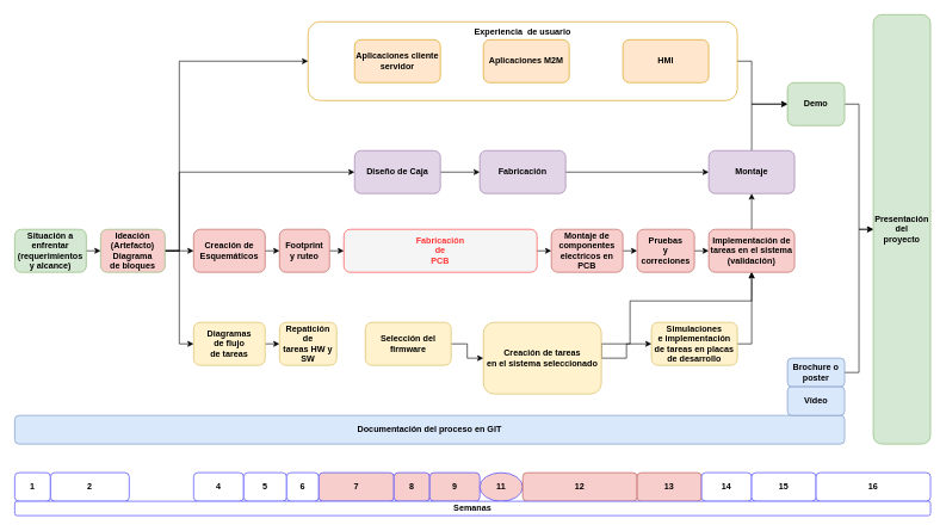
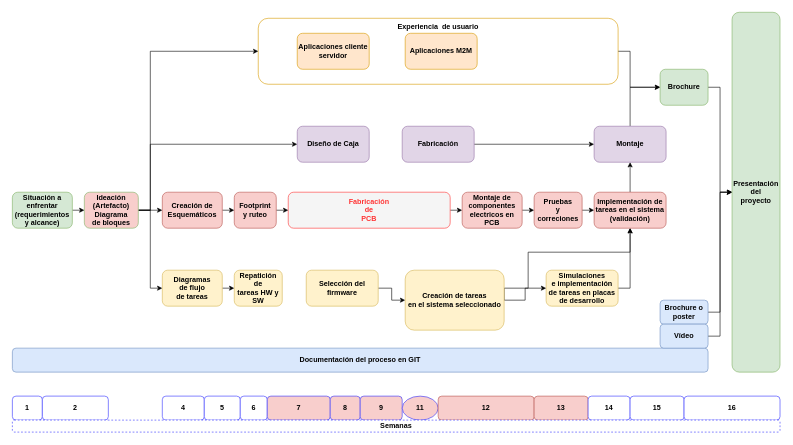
  <mxCell id="0" />
  <mxCell id="1" parent="0" />
  <mxCell id="2" style="edgeStyle=orthogonalEdgeStyle;rounded=0;orthogonalLoop=1;jettySize=auto;html=1;exitX=1;exitY=0.5;exitDx=0;exitDy=0;entryX=0;entryY=0.5;entryDx=0;entryDy=0;fontSize=12;fontStyle=1" parent="1" source="3" target="27" edge="1"><mxGeometry relative="1" as="geometry"><Array as="points"><mxPoint x="1050" y="85" /><mxPoint x="1050" y="145" /></Array></mxGeometry></mxCell>
  <mxCell id="3" value="Experiencia&amp;nbsp; de usuario" style="rounded=1;whiteSpace=wrap;html=1;fillColor=none;strokeColor=#d79b00;verticalAlign=top;fontSize=12;fontStyle=1" parent="1" vertex="1"><mxGeometry x="430" y="30" width="600" height="110" as="geometry" /></mxCell>
  <mxCell id="4" style="edgeStyle=orthogonalEdgeStyle;rounded=0;orthogonalLoop=1;jettySize=auto;html=1;exitX=1;exitY=0.5;exitDx=0;exitDy=0;entryX=0;entryY=0.5;entryDx=0;entryDy=0;fontSize=12;fontStyle=1" parent="1" source="5" target="24" edge="1"><mxGeometry relative="1" as="geometry" /></mxCell>
  <mxCell id="5" value="Fabricación&lt;br style=&quot;font-size: 12px;&quot;&gt;de&lt;br style=&quot;font-size: 12px;&quot;&gt;PCB" style="rounded=1;whiteSpace=wrap;html=1;fillColor=#f5f5f5;strokeColor=#FF3333;fontColor=#FF3333;fontSize=12;fontStyle=1" parent="1" vertex="1"><mxGeometry x="480" y="320" width="270" height="60" as="geometry" /></mxCell>
  <mxCell id="6" style="edgeStyle=orthogonalEdgeStyle;rounded=0;orthogonalLoop=1;jettySize=auto;html=1;exitX=1;exitY=0.5;exitDx=0;exitDy=0;entryX=0;entryY=0.5;entryDx=0;entryDy=0;fontSize=12;fontStyle=1" parent="1" source="7" target="9" edge="1"><mxGeometry relative="1" as="geometry" /></mxCell>
  <mxCell id="7" value="Creación de&lt;br style=&quot;font-size: 12px;&quot;&gt;Esquemáticos" style="rounded=1;whiteSpace=wrap;html=1;fillColor=#f8cecc;strokeColor=#b85450;fontSize=12;fontStyle=1" parent="1" vertex="1"><mxGeometry x="270" y="320" width="100" height="60" as="geometry" /></mxCell>
  <mxCell id="8" style="edgeStyle=orthogonalEdgeStyle;rounded=0;orthogonalLoop=1;jettySize=auto;html=1;exitX=1;exitY=0.5;exitDx=0;exitDy=0;entryX=0;entryY=0.5;entryDx=0;entryDy=0;fontSize=12;fontStyle=1" parent="1" source="9" target="5" edge="1"><mxGeometry relative="1" as="geometry" /></mxCell>
  <mxCell id="9" value="Footprint&lt;br style=&quot;font-size: 12px;&quot;&gt;y ruteo" style="rounded=1;whiteSpace=wrap;html=1;fillColor=#f8cecc;strokeColor=#b85450;fontSize=12;fontStyle=1" parent="1" vertex="1"><mxGeometry x="390" y="320" width="70" height="60" as="geometry" /></mxCell>
  <mxCell id="10" style="edgeStyle=orthogonalEdgeStyle;rounded=0;orthogonalLoop=1;jettySize=auto;html=1;exitX=1;exitY=0.5;exitDx=0;exitDy=0;entryX=0;entryY=0.5;entryDx=0;entryDy=0;fontSize=12;fontStyle=1" parent="1" source="11" target="61" edge="1"><mxGeometry relative="1" as="geometry" /></mxCell>
  <mxCell id="11" value="Brochure o poster" style="rounded=1;whiteSpace=wrap;html=1;fillColor=#dae8fc;strokeColor=#6c8ebf;fontSize=12;fontStyle=1" parent="1" vertex="1"><mxGeometry x="1100" y="500" width="80" height="40" as="geometry" /></mxCell>
  <mxCell id="12" style="edgeStyle=orthogonalEdgeStyle;rounded=0;orthogonalLoop=1;jettySize=auto;html=1;exitX=1;exitY=0.5;exitDx=0;exitDy=0;entryX=0;entryY=0.5;entryDx=0;entryDy=0;fontSize=12;fontStyle=1" parent="1" source="16" target="7" edge="1"><mxGeometry relative="1" as="geometry" /></mxCell>
  <mxCell id="13" style="edgeStyle=orthogonalEdgeStyle;rounded=0;orthogonalLoop=1;jettySize=auto;html=1;exitX=1;exitY=0.5;exitDx=0;exitDy=0;entryX=0;entryY=0.5;entryDx=0;entryDy=0;fontSize=12;fontStyle=1" parent="1" source="16" target="18" edge="1"><mxGeometry relative="1" as="geometry"><Array as="points"><mxPoint x="250" y="350" /><mxPoint x="250" y="240" /></Array></mxGeometry></mxCell>
  <mxCell id="14" style="edgeStyle=orthogonalEdgeStyle;rounded=0;orthogonalLoop=1;jettySize=auto;html=1;exitX=1;exitY=0.5;exitDx=0;exitDy=0;entryX=0;entryY=0.5;entryDx=0;entryDy=0;fontSize=12;fontStyle=1" parent="1" source="16" target="29" edge="1"><mxGeometry relative="1" as="geometry"><Array as="points"><mxPoint x="250" y="350" /><mxPoint x="250" y="480" /></Array></mxGeometry></mxCell>
  <mxCell id="15" style="edgeStyle=orthogonalEdgeStyle;rounded=0;orthogonalLoop=1;jettySize=auto;html=1;exitX=1;exitY=0.5;exitDx=0;exitDy=0;entryX=0;entryY=0.5;entryDx=0;entryDy=0;fontSize=12;fontStyle=1" parent="1" source="16" target="3" edge="1"><mxGeometry relative="1" as="geometry"><Array as="points"><mxPoint x="250" y="350" /><mxPoint x="250" y="85" /></Array></mxGeometry></mxCell>
  <mxCell id="16" value="Ideación&lt;br style=&quot;font-size: 12px;&quot;&gt;(Artefacto)&lt;br style=&quot;font-size: 12px;&quot;&gt;Diagrama&lt;br style=&quot;font-size: 12px;&quot;&gt;de bloques" style="rounded=1;whiteSpace=wrap;html=1;fillColor=#f8cecc;strokeColor=#82b366;fontSize=12;fontStyle=1;" parent="1" vertex="1"><mxGeometry x="140" y="320" width="90" height="60" as="geometry" /></mxCell>
- <mxCell id="17" style="edgeStyle=orthogonalEdgeStyle;rounded=0;orthogonalLoop=1;jettySize=auto;html=1;exitX=1;exitY=0.5;exitDx=0;exitDy=0;entryX=0;entryY=0.5;entryDx=0;entryDy=0;fontSize=12;fontStyle=1" parent="1" source="18" target="20" edge="1"><mxGeometry relative="1" as="geometry" /></mxCell>
  <mxCell id="18" value="Diseño de Caja" style="rounded=1;whiteSpace=wrap;html=1;fillColor=#e1d5e7;strokeColor=#9673a6;fontSize=12;fontStyle=1" parent="1" vertex="1"><mxGeometry x="495" y="210" width="120" height="60" as="geometry" /></mxCell>
  <mxCell id="19" style="edgeStyle=orthogonalEdgeStyle;rounded=0;orthogonalLoop=1;jettySize=auto;html=1;exitX=1;exitY=0.5;exitDx=0;exitDy=0;entryX=0;entryY=0.5;entryDx=0;entryDy=0;fontSize=12;fontStyle=1" parent="1" source="20" target="22" edge="1"><mxGeometry relative="1" as="geometry" /></mxCell>
  <mxCell id="20" value="Fabricación" style="rounded=1;whiteSpace=wrap;html=1;fillColor=#e1d5e7;strokeColor=#9673a6;fontSize=12;fontStyle=1" parent="1" vertex="1"><mxGeometry x="670" y="210" width="120" height="60" as="geometry" /></mxCell>
  <mxCell id="21" style="edgeStyle=orthogonalEdgeStyle;rounded=0;orthogonalLoop=1;jettySize=auto;html=1;exitX=0.5;exitY=0;exitDx=0;exitDy=0;entryX=0;entryY=0.5;entryDx=0;entryDy=0;fontSize=12;fontStyle=1" parent="1" source="22" target="27" edge="1"><mxGeometry relative="1" as="geometry"><mxPoint x="1160" y="240" as="targetPoint" /></mxGeometry></mxCell>
  <mxCell id="22" value="Montaje" style="rounded=1;whiteSpace=wrap;html=1;fillColor=#e1d5e7;strokeColor=#9673a6;fontSize=12;fontStyle=1" parent="1" vertex="1"><mxGeometry x="990" y="210" width="120" height="60" as="geometry" /></mxCell>
  <mxCell id="23" style="edgeStyle=orthogonalEdgeStyle;rounded=0;orthogonalLoop=1;jettySize=auto;html=1;exitX=1;exitY=0.5;exitDx=0;exitDy=0;entryX=0;entryY=0.5;entryDx=0;entryDy=0;fontSize=12;fontStyle=1" parent="1" source="24" target="34" edge="1"><mxGeometry relative="1" as="geometry" /></mxCell>
  <mxCell id="24" value="Montaje de&lt;br style=&quot;font-size: 12px;&quot;&gt;componentes&lt;br style=&quot;font-size: 12px;&quot;&gt;electricos en PCB" style="rounded=1;whiteSpace=wrap;html=1;fillColor=#f8cecc;strokeColor=#b85450;fontSize=12;fontStyle=1" parent="1" vertex="1"><mxGeometry x="770" y="320" width="100" height="60" as="geometry" /></mxCell>
  <mxCell id="25" value="Documentación del proceso en GIT" style="rounded=1;whiteSpace=wrap;html=1;fillColor=#dae8fc;strokeColor=#6c8ebf;fontSize=12;fontStyle=1" parent="1" vertex="1"><mxGeometry x="20" y="580" width="1160" height="40" as="geometry" /></mxCell>
  <mxCell id="26" style="edgeStyle=orthogonalEdgeStyle;rounded=0;orthogonalLoop=1;jettySize=auto;html=1;exitX=1;exitY=0.5;exitDx=0;exitDy=0;fontSize=12;fontStyle=1" parent="1" source="27" target="61" edge="1"><mxGeometry relative="1" as="geometry" /></mxCell>
- <mxCell id="27" value="Demo" style="rounded=1;whiteSpace=wrap;html=1;fillColor=#d5e8d4;strokeColor=#82b366;fontSize=12;fontStyle=1" parent="1" vertex="1"><mxGeometry x="1100" y="115" width="80" height="60" as="geometry" /></mxCell>
+ <mxCell id="27" value="Brochure" style="rounded=1;whiteSpace=wrap;html=1;fillColor=#d5e8d4;strokeColor=#82b366;fontSize=12;fontStyle=1" parent="1" vertex="1"><mxGeometry x="1100" y="115" width="80" height="60" as="geometry" /></mxCell>
  <mxCell id="28" style="edgeStyle=orthogonalEdgeStyle;rounded=0;orthogonalLoop=1;jettySize=auto;html=1;exitX=1;exitY=0.5;exitDx=0;exitDy=0;entryX=0;entryY=0.5;entryDx=0;entryDy=0;fontSize=12;fontStyle=1" parent="1" source="29" target="30" edge="1"><mxGeometry relative="1" as="geometry" /></mxCell>
  <mxCell id="29" value="Diagramas&lt;br style=&quot;font-size: 12px;&quot;&gt;de flujo&lt;br style=&quot;font-size: 12px;&quot;&gt;de tareas" style="rounded=1;whiteSpace=wrap;html=1;fillColor=#fff2cc;strokeColor=#d6b656;fontSize=12;fontStyle=1" parent="1" vertex="1"><mxGeometry x="270" y="450" width="100" height="60" as="geometry" /></mxCell>
  <mxCell id="30" value="&lt;span style=&quot;font-size: 12px;&quot;&gt;Repatición de&lt;/span&gt;&lt;br style=&quot;font-size: 12px;&quot;&gt;&lt;span style=&quot;font-size: 12px;&quot;&gt;tareas HW y SW&lt;/span&gt;" style="rounded=1;whiteSpace=wrap;html=1;fillColor=#fff2cc;strokeColor=#d6b656;fontSize=12;fontStyle=1" parent="1" vertex="1"><mxGeometry x="390" y="450" width="80" height="60" as="geometry" /></mxCell>
  <mxCell id="31" style="edgeStyle=orthogonalEdgeStyle;rounded=0;orthogonalLoop=1;jettySize=auto;html=1;exitX=1;exitY=0.5;exitDx=0;exitDy=0;entryX=0;entryY=0.5;entryDx=0;entryDy=0;fontSize=12;fontStyle=1" parent="1" source="32" target="43" edge="1"><mxGeometry relative="1" as="geometry" /></mxCell>
  <mxCell id="32" value="Selección del firmware" style="rounded=1;whiteSpace=wrap;html=1;fillColor=#fff2cc;strokeColor=#d6b656;fontSize=12;fontStyle=1" parent="1" vertex="1"><mxGeometry x="510" y="450" width="120" height="60" as="geometry" /></mxCell>
  <mxCell id="33" style="edgeStyle=orthogonalEdgeStyle;rounded=0;orthogonalLoop=1;jettySize=auto;html=1;exitX=1;exitY=0.5;exitDx=0;exitDy=0;entryX=0;entryY=0.5;entryDx=0;entryDy=0;fontSize=12;fontStyle=1" parent="1" source="34" target="38" edge="1"><mxGeometry relative="1" as="geometry" /></mxCell>
  <mxCell id="34" value="Pruebas&lt;br style=&quot;font-size: 12px;&quot;&gt;y correciones" style="rounded=1;whiteSpace=wrap;html=1;fillColor=#f8cecc;strokeColor=#b85450;fontSize=12;fontStyle=1" parent="1" vertex="1"><mxGeometry x="890" y="320" width="80" height="60" as="geometry" /></mxCell>
+ <mxCell id="35" style="edgeStyle=orthogonalEdgeStyle;rounded=0;orthogonalLoop=1;jettySize=auto;html=1;exitX=1;exitY=0.5;exitDx=0;exitDy=0;entryX=0;entryY=0.5;entryDx=0;entryDy=0;fontSize=12;fontStyle=1" parent="1" source="36" target="61" edge="1"><mxGeometry relative="1" as="geometry" /></mxCell>
  <mxCell id="36" value="Vídeo" style="rounded=1;whiteSpace=wrap;html=1;fillColor=#dae8fc;strokeColor=#6c8ebf;fontSize=12;fontStyle=1" parent="1" vertex="1"><mxGeometry x="1100" y="540" width="80" height="40" as="geometry" /></mxCell>
  <mxCell id="37" style="edgeStyle=orthogonalEdgeStyle;rounded=0;orthogonalLoop=1;jettySize=auto;html=1;exitX=0.5;exitY=0;exitDx=0;exitDy=0;entryX=0.5;entryY=1;entryDx=0;entryDy=0;fontSize=12;fontStyle=1" parent="1" source="38" target="22" edge="1"><mxGeometry relative="1" as="geometry" /></mxCell>
  <mxCell id="38" value="Implementación de tareas en el sistema&lt;br style=&quot;font-size: 12px;&quot;&gt;(validación)" style="rounded=1;whiteSpace=wrap;html=1;fillColor=#f8cecc;strokeColor=#b85450;fontSize=12;fontStyle=1" parent="1" vertex="1"><mxGeometry x="990" y="320" width="120" height="60" as="geometry" /></mxCell>
  <mxCell id="39" style="edgeStyle=orthogonalEdgeStyle;rounded=0;orthogonalLoop=1;jettySize=auto;html=1;exitX=1;exitY=0.5;exitDx=0;exitDy=0;entryX=0.5;entryY=1;entryDx=0;entryDy=0;fontSize=12;fontStyle=1" parent="1" source="40" target="38" edge="1"><mxGeometry relative="1" as="geometry" /></mxCell>
  <mxCell id="40" value="Simulaciones&lt;br style=&quot;font-size: 12px;&quot;&gt;e implementación de tareas en placas de desarrollo" style="rounded=1;whiteSpace=wrap;html=1;fillColor=#fff2cc;strokeColor=#d6b656;fontSize=12;fontStyle=1" parent="1" vertex="1"><mxGeometry x="910" y="450" width="120" height="60" as="geometry" /></mxCell>
  <mxCell id="41" style="edgeStyle=orthogonalEdgeStyle;rounded=0;orthogonalLoop=1;jettySize=auto;html=1;exitX=1;exitY=0.5;exitDx=0;exitDy=0;entryX=0;entryY=0.5;entryDx=0;entryDy=0;fontSize=12;fontStyle=1" parent="1" source="43" target="40" edge="1"><mxGeometry relative="1" as="geometry" /></mxCell>
  <mxCell id="42" style="edgeStyle=orthogonalEdgeStyle;rounded=0;orthogonalLoop=1;jettySize=auto;html=1;exitX=1;exitY=0.5;exitDx=0;exitDy=0;entryX=0.5;entryY=1;entryDx=0;entryDy=0;fontSize=12;fontStyle=1" parent="1" source="43" target="38" edge="1"><mxGeometry relative="1" as="geometry"><Array as="points"><mxPoint x="880" y="480" /><mxPoint x="880" y="420" /><mxPoint x="1050" y="420" /></Array></mxGeometry></mxCell>
  <mxCell id="43" value="Creación de tareas&lt;br style=&quot;font-size: 12px;&quot;&gt;en el sistema seleccionado" style="rounded=1;whiteSpace=wrap;html=1;fillColor=#fff2cc;strokeColor=#d6b656;fontSize=12;fontStyle=1" parent="1" vertex="1"><mxGeometry x="675" y="450" width="165" height="100" as="geometry" /></mxCell>
  <mxCell id="44" value="Aplicaciones cliente servidor" style="rounded=1;whiteSpace=wrap;html=1;fillColor=#ffe6cc;strokeColor=#d79b00;fontSize=12;fontStyle=1" parent="1" vertex="1"><mxGeometry x="495" y="55" width="120" height="60" as="geometry" /></mxCell>
  <mxCell id="45" value="Aplicaciones M2M" style="rounded=1;whiteSpace=wrap;html=1;fillColor=#ffe6cc;strokeColor=#d79b00;fontSize=12;fontStyle=1" parent="1" vertex="1"><mxGeometry x="675" y="55" width="120" height="60" as="geometry" /></mxCell>
- <mxCell id="46" value="HMI" style="rounded=1;whiteSpace=wrap;html=1;fillColor=#ffe6cc;strokeColor=#d79b00;fontSize=12;fontStyle=1" parent="1" vertex="1"><mxGeometry x="870" y="55" width="120" height="60" as="geometry" /></mxCell>
  <mxCell id="47" value="1" style="rounded=1;whiteSpace=wrap;html=1;fillColor=default;strokeColor=#3333FF;fontSize=12;fontStyle=1" parent="1" vertex="1"><mxGeometry x="20" y="660" width="50" height="40" as="geometry" /></mxCell>
  <mxCell id="48" value="2" style="rounded=1;whiteSpace=wrap;html=1;fillColor=default;strokeColor=#3333FF;fontSize=12;fontStyle=1" parent="1" vertex="1"><mxGeometry x="70" y="660" width="110" height="40" as="geometry" /></mxCell>
  <mxCell id="49" value="4" style="rounded=1;whiteSpace=wrap;html=1;fillColor=default;strokeColor=#3333FF;fontSize=12;fontStyle=1" parent="1" vertex="1"><mxGeometry x="270" y="660" width="70" height="40" as="geometry" /></mxCell>
  <mxCell id="50" value="5" style="rounded=1;whiteSpace=wrap;html=1;fillColor=default;strokeColor=#3333FF;fontSize=12;fontStyle=1" parent="1" vertex="1"><mxGeometry x="340" y="660" width="60" height="40" as="geometry" /></mxCell>
  <mxCell id="51" value="6" style="rounded=1;whiteSpace=wrap;html=1;fillColor=default;strokeColor=#3333FF;fontSize=12;fontStyle=1" parent="1" vertex="1"><mxGeometry x="400" y="660" width="45" height="40" as="geometry" /></mxCell>
  <mxCell id="52" value="7" style="rounded=1;whiteSpace=wrap;html=1;fillColor=#f8cecc;strokeColor=#3333FF;fontSize=12;fontStyle=1" parent="1" vertex="1"><mxGeometry x="445" y="660" width="105" height="40" as="geometry" /></mxCell>
  <mxCell id="53" value="8" style="rounded=1;whiteSpace=wrap;html=1;fillColor=#f8cecc;strokeColor=#3333FF;fontSize=12;fontStyle=1" parent="1" vertex="1"><mxGeometry x="550" y="660" width="50" height="40" as="geometry" /></mxCell>
  <mxCell id="54" value="9" style="rounded=1;whiteSpace=wrap;html=1;fillColor=#f8cecc;strokeColor=#3333FF;fontSize=12;fontStyle=1" parent="1" vertex="1"><mxGeometry x="600" y="660" width="70" height="40" as="geometry" /></mxCell>
  <mxCell id="55" value="11" style="ellipse;whiteSpace=wrap;html=1;fillColor=#f8cecc;strokeColor=#3333FF;fontSize=12;fontStyle=1;" parent="1" vertex="1"><mxGeometry x="670" y="660" width="60" height="40" as="geometry" /></mxCell>
  <mxCell id="56" value="12" style="rounded=1;whiteSpace=wrap;html=1;fillColor=#f8cecc;strokeColor=#b85450;fontSize=12;fontStyle=1" parent="1" vertex="1"><mxGeometry x="730" y="660" width="160" height="40" as="geometry" /></mxCell>
  <mxCell id="57" value="13" style="rounded=1;whiteSpace=wrap;html=1;fillColor=#f8cecc;strokeColor=#b85450;fontSize=12;fontStyle=1" parent="1" vertex="1"><mxGeometry x="890" y="660" width="90" height="40" as="geometry" /></mxCell>
  <mxCell id="58" value="14" style="rounded=1;whiteSpace=wrap;html=1;fillColor=default;strokeColor=#3333FF;fontSize=12;fontStyle=1" parent="1" vertex="1"><mxGeometry x="980" y="660" width="70" height="40" as="geometry" /></mxCell>
  <mxCell id="59" value="15" style="rounded=1;whiteSpace=wrap;html=1;fillColor=default;strokeColor=#3333FF;fontSize=12;fontStyle=1" parent="1" vertex="1"><mxGeometry x="1050" y="660" width="90" height="40" as="geometry" /></mxCell>
  <mxCell id="60" value="16" style="rounded=1;whiteSpace=wrap;html=1;fillColor=default;strokeColor=#3333FF;fontSize=12;fontStyle=1" parent="1" vertex="1"><mxGeometry x="1140" y="660" width="160" height="40" as="geometry" /></mxCell>
  <mxCell id="61" value="Presentación&lt;br style=&quot;font-size: 12px;&quot;&gt;del&lt;br style=&quot;font-size: 12px;&quot;&gt;proyecto" style="rounded=1;whiteSpace=wrap;html=1;fillColor=#d5e8d4;strokeColor=#82b366;fontSize=12;fontStyle=1" parent="1" vertex="1"><mxGeometry x="1220" y="20" width="80" height="600" as="geometry" /></mxCell>
- <mxCell id="62" value="Semanas" style="rounded=1;whiteSpace=wrap;html=1;fillColor=default;strokeColor=#3333FF;fontSize=12;fontStyle=1" parent="1" vertex="1"><mxGeometry x="20" y="700" width="1280" height="20" as="geometry" /></mxCell>
+ <mxCell id="62" value="Semanas" style="rounded=1;whiteSpace=wrap;html=1;fillColor=default;strokeColor=#3333FF;fontSize=12;fontStyle=1;dashed=1;" parent="1" vertex="1"><mxGeometry x="20" y="700" width="1280" height="20" as="geometry" /></mxCell>
  <mxCell id="63" style="edgeStyle=orthogonalEdgeStyle;rounded=0;orthogonalLoop=1;jettySize=auto;html=1;exitX=1;exitY=0.5;exitDx=0;exitDy=0;entryX=0;entryY=0.5;entryDx=0;entryDy=0;fontColor=#FF3333;fontSize=12;fontStyle=1" parent="1" source="64" target="16" edge="1"><mxGeometry relative="1" as="geometry" /></mxCell>
  <mxCell id="64" value="Situación a enfrentar&lt;br style=&quot;font-size: 12px;&quot;&gt;(requerimientos&lt;br style=&quot;font-size: 12px;&quot;&gt;y alcance)" style="rounded=1;whiteSpace=wrap;html=1;fillColor=#d5e8d4;strokeColor=#82b366;fontSize=12;fontStyle=1" parent="1" vertex="1"><mxGeometry x="20" y="320" width="100" height="60" as="geometry" /></mxCell>
